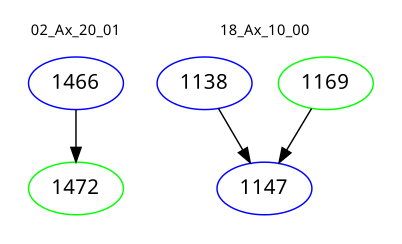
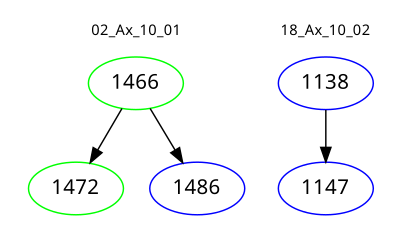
  digraph {
    fontname="Noto Sans"
    node [color=blue fontname="Noto Sans"]
    edge [color=black fontname="Noto Sans"]
    n1 [color=green label=1472]
-   n2 [label=1466]
-   n4 [color=green label=1169]
+   n2 [color=green label=1466]
+   n3 [label=1486]
    n5 [label=1147]
    n6 [label=1138]
    subgraph cluster_1 {
      color=white
      fontsize=10
-     label="02_Ax_20_01"
+     label="02_Ax_10_01"
      n1
      n2
+     n3
    }
    subgraph cluster_2 {
      color=white
      fontsize=10
-     label="18_Ax_10_00"
-     n4
+     label="18_Ax_10_02"
      n5
      n6
    }
    n2 -> n1
-   n4 -> n5
+   n2 -> n3
    n6 -> n5
  }
